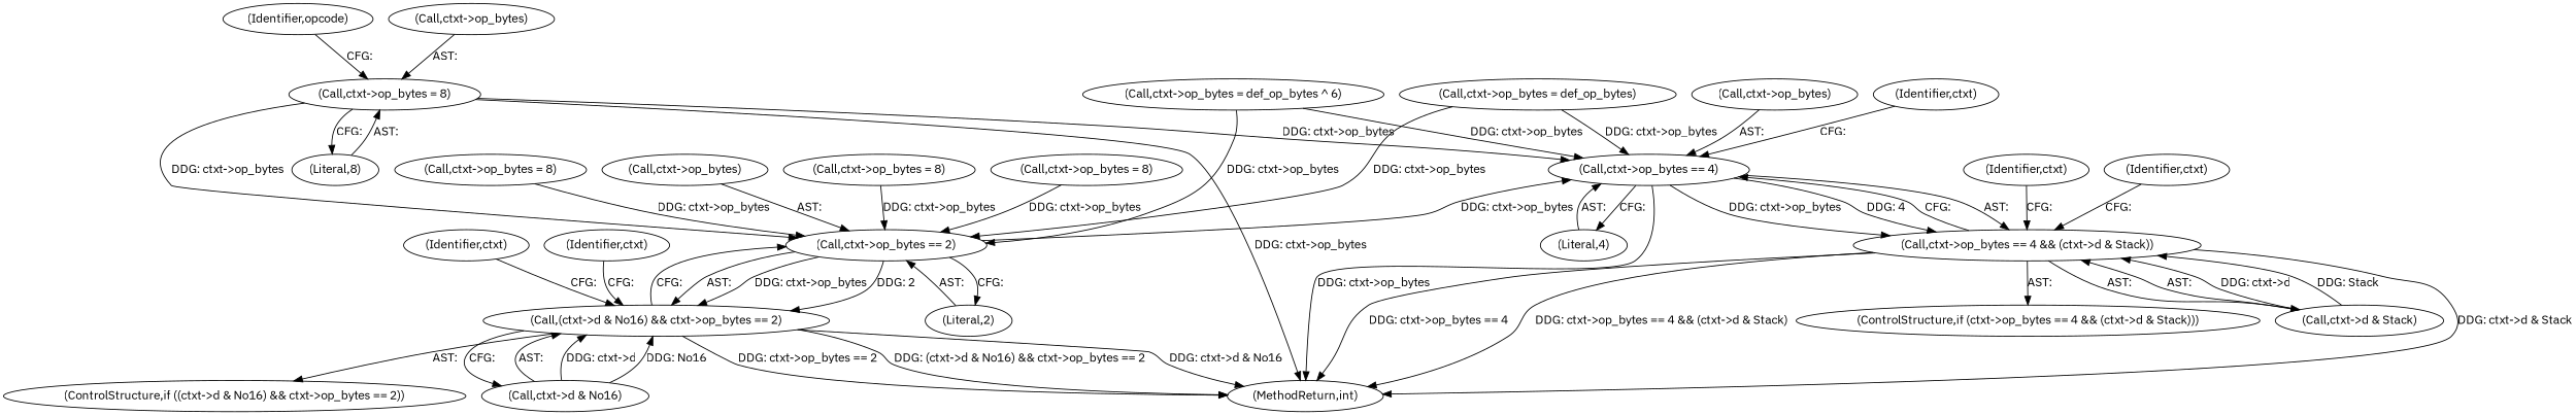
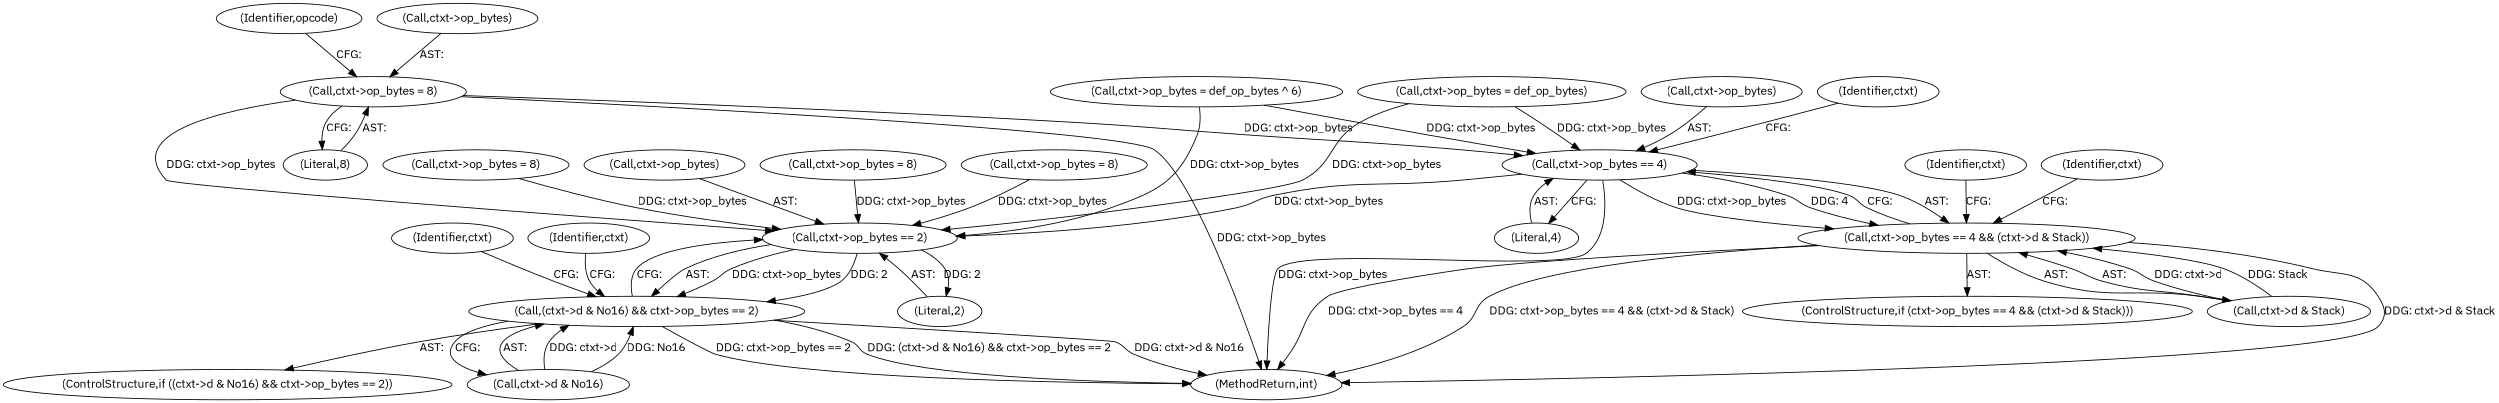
  digraph {
    fontname="IBM Plex Sans"
    node [fontname="IBM Plex Sans"]
    edge [fontname="IBM Plex Sans"]
    n1 [label="(Call,ctxt->op_bytes = 8)"]
    n2 [label="(Call,ctxt->op_bytes == 4)"]
    n3 [label="(Call,ctxt->op_bytes == 2)"]
    n4 [label="(Literal,8)"]
    n5 [label="(MethodReturn,int)"]
    n6 [label="(Call,ctxt->op_bytes == 4 && (ctxt->d & Stack))"]
    n7 [label="(Literal,4)"]
    n8 [label="(Call,(ctxt->d & No16) && ctxt->op_bytes == 2)"]
    n9 [label="(Literal,2)"]
    n10 [label="(ControlStructure,if (ctxt->op_bytes == 4 && (ctxt->d & Stack)))"]
    n11 [label="(Call,ctxt->d & Stack)"]
    n12 [label="(ControlStructure,if ((ctxt->d & No16) && ctxt->op_bytes == 2))"]
    n13 [label="(Call,ctxt->d & No16)"]
    n14 [label="(Call,ctxt->op_bytes = def_op_bytes ^ 6)"]
    n15 [label="(Call,ctxt->op_bytes = 8)"]
    n16 [label="(Call,ctxt->op_bytes)"]
    n17 [label="(Call,ctxt->op_bytes = 8)"]
    n18 [label="(Call,ctxt->op_bytes)"]
    n19 [label="(Identifier,ctxt)"]
    n20 [label="(Identifier,ctxt)"]
    n21 [label="(Identifier,ctxt)"]
    n22 [label="(Identifier,opcode)"]
    n23 [label="(Identifier,ctxt)"]
    n24 [label="(Call,ctxt->op_bytes = def_op_bytes)"]
    n25 [label="(Identifier,ctxt)"]
    n26 [label="(Call,ctxt->op_bytes)"]
    n27 [label="(Call,ctxt->op_bytes = 8)"]
    n1 -> n2 [label="DDG: ctxt->op_bytes"]
    n1 -> n3 [label="DDG: ctxt->op_bytes"]
    n1 -> n4 [label="CFG: "]
    n1 -> n5 [label="DDG: ctxt->op_bytes"]
-   n3 -> n2 [label="DDG: ctxt->op_bytes"]
+   n2 -> n3 [label="DDG: ctxt->op_bytes"]
    n2 -> n5 [label="DDG: ctxt->op_bytes"]
    n2 -> n6 [label="AST: "]
    n2 -> n6 [label="DDG: ctxt->op_bytes"]
    n2 -> n6 [label="DDG: 4"]
    n2 -> n7 [label="CFG: "]
    n3 -> n8 [label="AST: "]
    n3 -> n8 [label="DDG: ctxt->op_bytes"]
    n3 -> n8 [label="DDG: 2"]
-   n3 -> n9 [label="CFG: "]
+   n3 -> n9 [label="DDG: 2"]
    n4 -> n1 [label="AST: "]
    n6 -> n2 [label="CFG: "]
    n6 -> n5 [label="DDG: ctxt->op_bytes == 4"]
    n6 -> n5 [label="DDG: ctxt->op_bytes == 4 && (ctxt->d & Stack)"]
    n6 -> n5 [label="DDG: ctxt->d & Stack"]
    n6 -> n10 [label="AST: "]
    n6 -> n11 [label="AST: "]
    n7 -> n2 [label="AST: "]
    n8 -> n3 [label="CFG: "]
    n8 -> n5 [label="DDG: ctxt->d & No16"]
    n8 -> n5 [label="DDG: ctxt->op_bytes == 2"]
    n8 -> n5 [label="DDG: (ctxt->d & No16) && ctxt->op_bytes == 2"]
    n8 -> n12 [label="AST: "]
    n8 -> n13 [label="CFG: "]
    n9 -> n3 [label="AST: "]
    n11 -> n6 [label="AST: "]
    n11 -> n6 [label="DDG: ctxt->d"]
    n11 -> n6 [label="DDG: Stack"]
    n13 -> n8 [label="AST: "]
    n13 -> n8 [label="DDG: ctxt->d"]
    n13 -> n8 [label="DDG: No16"]
    n14 -> n2 [label="DDG: ctxt->op_bytes"]
    n14 -> n3 [label="DDG: ctxt->op_bytes"]
    n15 -> n3 [label="DDG: ctxt->op_bytes"]
    n16 -> n3 [label="AST: "]
    n17 -> n3 [label="DDG: ctxt->op_bytes"]
    n18 -> n2 [label="AST: "]
    n19 -> n2 [label="CFG: "]
    n20 -> n8 [label="CFG: "]
    n21 -> n6 [label="CFG: "]
    n22 -> n1 [label="CFG: "]
    n23 -> n8 [label="CFG: "]
    n24 -> n2 [label="DDG: ctxt->op_bytes"]
    n24 -> n3 [label="DDG: ctxt->op_bytes"]
    n25 -> n6 [label="CFG: "]
    n26 -> n1 [label="AST: "]
    n27 -> n3 [label="DDG: ctxt->op_bytes"]
  }
